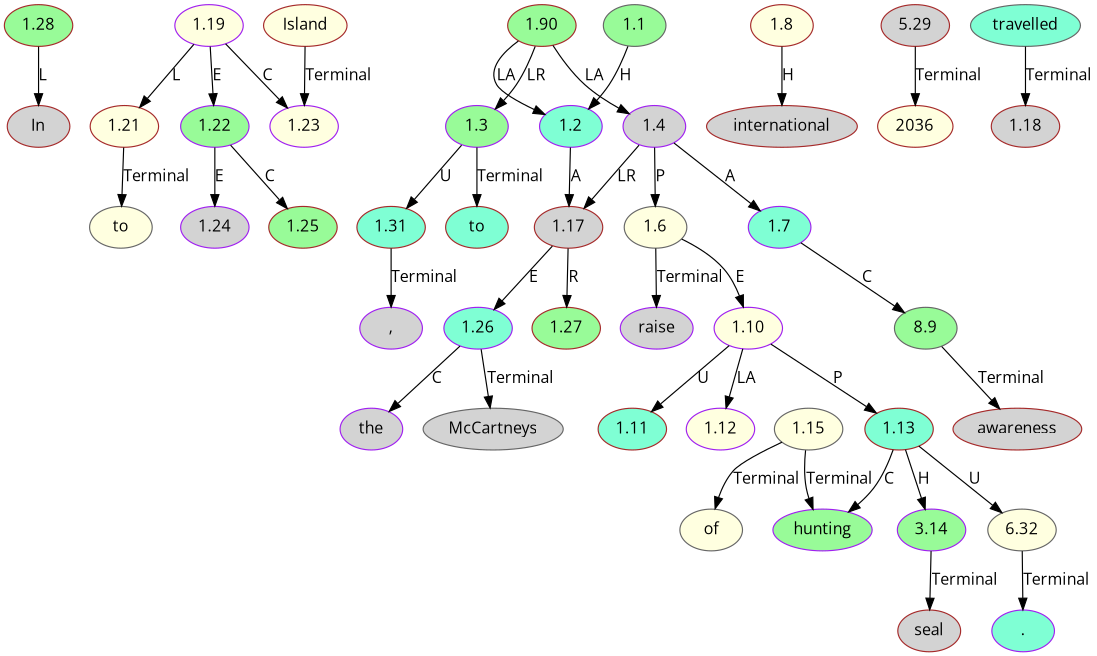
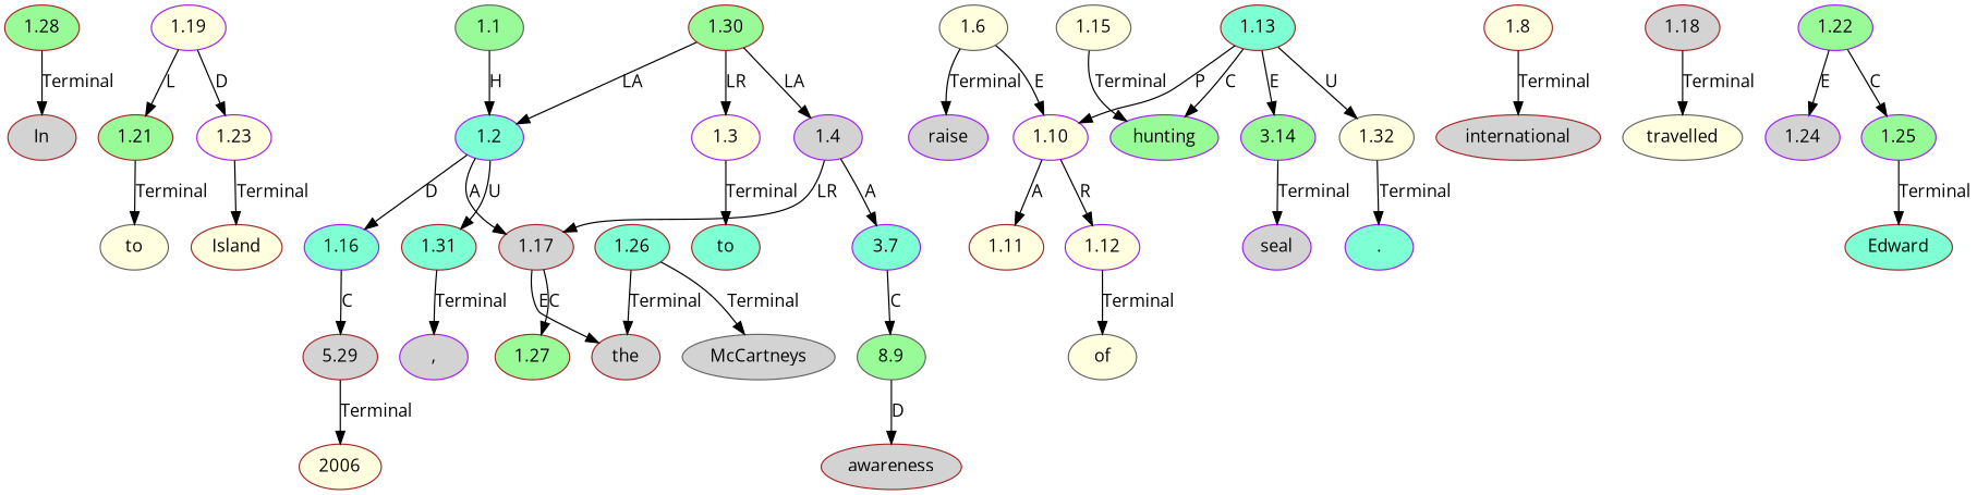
  digraph {
    fontname="Open Sans"
    node [color=brown fillcolor=lightgrey fontname="Open Sans" ordering=out style=filled]
    edge [fontname="Open Sans" ordering=out]
    n1 [label=In]
    n2 [fillcolor=lightyellow label=Island]
    n3 [fillcolor=aquamarine label=to]
    n4 [color=purple label=raise]
    n5 [label=international]
    n6 [label=awareness]
    n7 [color=gray40 fillcolor=lightyellow label=of]
-   n8 [label=seal]
+   n8 [color=purple label=seal]
    n9 [color=purple fillcolor=palegreen label=hunting]
    n10 [color=purple fillcolor=aquamarine label="."]
-   n11 [fillcolor=lightyellow label=2036]
+   n11 [fillcolor=lightyellow label=2006]
    n12 [color=purple label=","]
-   n13 [color=purple label=the]
+   n13 [label=the]
    n14 [color=gray40 label=McCartneys]
-   n15 [color=gray40 fillcolor=aquamarine label=travelled]
+   n15 [color=gray40 fillcolor=lightyellow label=travelled]
    n16 [color=gray40 fillcolor=lightyellow label=to]
+   n17 [fillcolor=aquamarine label=Edward]
    n18 [color=gray40 fillcolor=palegreen label=1.1]
    n19 [color=purple fillcolor=aquamarine label=1.2]
+   n20 [color=purple fillcolor=aquamarine label=1.16]
    n21 [label=1.17]
    n22 [fillcolor=aquamarine label=1.31]
-   n23 [color=purple fillcolor=palegreen label=1.3]
+   n23 [color=purple fillcolor=lightyellow label=1.3]
    n24 [color=purple label=1.4]
    n25 [color=gray40 fillcolor=lightyellow label=1.6]
-   n26 [color=purple fillcolor=aquamarine label=1.7]
+   n26 [color=purple fillcolor=aquamarine label=3.7]
    n27 [label=5.29]
-   n28 [color=purple fillcolor=aquamarine label=1.26]
+   n28 [fillcolor=aquamarine label=1.26]
    n29 [fillcolor=palegreen label=1.27]
    n30 [label=1.18]
    n31 [color=purple fillcolor=lightyellow label=1.19]
-   n32 [fillcolor=lightyellow label=1.21]
+   n32 [fillcolor=palegreen label=1.21]
    n33 [color=purple fillcolor=palegreen label=1.22]
    n34 [color=purple fillcolor=lightyellow label=1.23]
    n35 [color=purple fillcolor=lightyellow label=1.10]
    n36 [color=gray40 fillcolor=palegreen label=8.9]
    n37 [fillcolor=lightyellow label=1.8]
-   n38 [fillcolor=aquamarine label=1.11]
+   n38 [fillcolor=lightyellow label=1.11]
    n39 [color=purple fillcolor=lightyellow label=1.12]
    n40 [fillcolor=aquamarine label=1.13]
    n41 [color=purple fillcolor=palegreen label=3.14]
-   n42 [color=gray40 fillcolor=lightyellow label=6.32]
+   n42 [color=gray40 fillcolor=lightyellow label=1.32]
    n43 [color=gray40 fillcolor=lightyellow label=1.15]
    n44 [fillcolor=palegreen label=1.28]
    n45 [color=purple label=1.24]
-   n46 [fillcolor=palegreen label=1.25]
-   n47 [fillcolor=palegreen label=1.90]
+   n46 [color=purple fillcolor=palegreen label=1.25]
+   n47 [fillcolor=palegreen label=1.30]
    n18 -> n19 [label=H]
+   n19 -> n20 [label=D]
    n19 -> n21 [label=A]
-   n23 -> n22 [label=U]
-   n21 -> n28 [label=E]
-   n21 -> n29 [label=R]
+   n19 -> n22 [label=U]
+   n20 -> n27 [label=C]
+   n21 -> n13 [label=E]
+   n21 -> n29 [label=C]
    n22 -> n12 [label=Terminal]
    n23 -> n3 [label=Terminal]
    n24 -> n21 [label=LR]
-   n24 -> n25 [label=P]
    n24 -> n26 [label=A]
    n25 -> n4 [label=Terminal]
    n25 -> n35 [label=E]
    n26 -> n36 [label=C]
    n27 -> n11 [label=Terminal]
-   n28 -> n13 [label=C]
+   n28 -> n13 [label=Terminal]
    n28 -> n14 [label=Terminal]
-   n15 -> n30 [label=Terminal]
+   n30 -> n15 [label=Terminal]
    n31 -> n32 [label=L]
-   n31 -> n33 [label=E]
-   n31 -> n34 [label=C]
+   n31 -> n34 [label=D]
    n32 -> n16 [label=Terminal]
    n33 -> n45 [label=E]
    n33 -> n46 [label=C]
-   n2 -> n34 [label=Terminal]
-   n35 -> n38 [label=U]
-   n35 -> n39 [label=LA]
-   n35 -> n40 [label=P]
-   n36 -> n6 [label=Terminal]
-   n37 -> n5 [label=H]
-   n43 -> n7 [label=Terminal]
+   n34 -> n2 [label=Terminal]
+   n35 -> n38 [label=A]
+   n35 -> n39 [label=R]
+   n40 -> n35 [label=P]
+   n36 -> n6 [label=D]
+   n37 -> n5 [label=Terminal]
+   n39 -> n7 [label=Terminal]
    n40 -> n9 [label=C]
-   n40 -> n41 [label=H]
+   n40 -> n41 [label=E]
    n40 -> n42 [label=U]
    n41 -> n8 [label=Terminal]
    n42 -> n10 [label=Terminal]
    n43 -> n9 [label=Terminal]
-   n44 -> n1 [label=L]
+   n44 -> n1 [label=Terminal]
+   n46 -> n17 [label=Terminal]
    n47 -> n19 [label=LA]
    n47 -> n23 [label=LR]
    n47 -> n24 [label=LA]
  }
